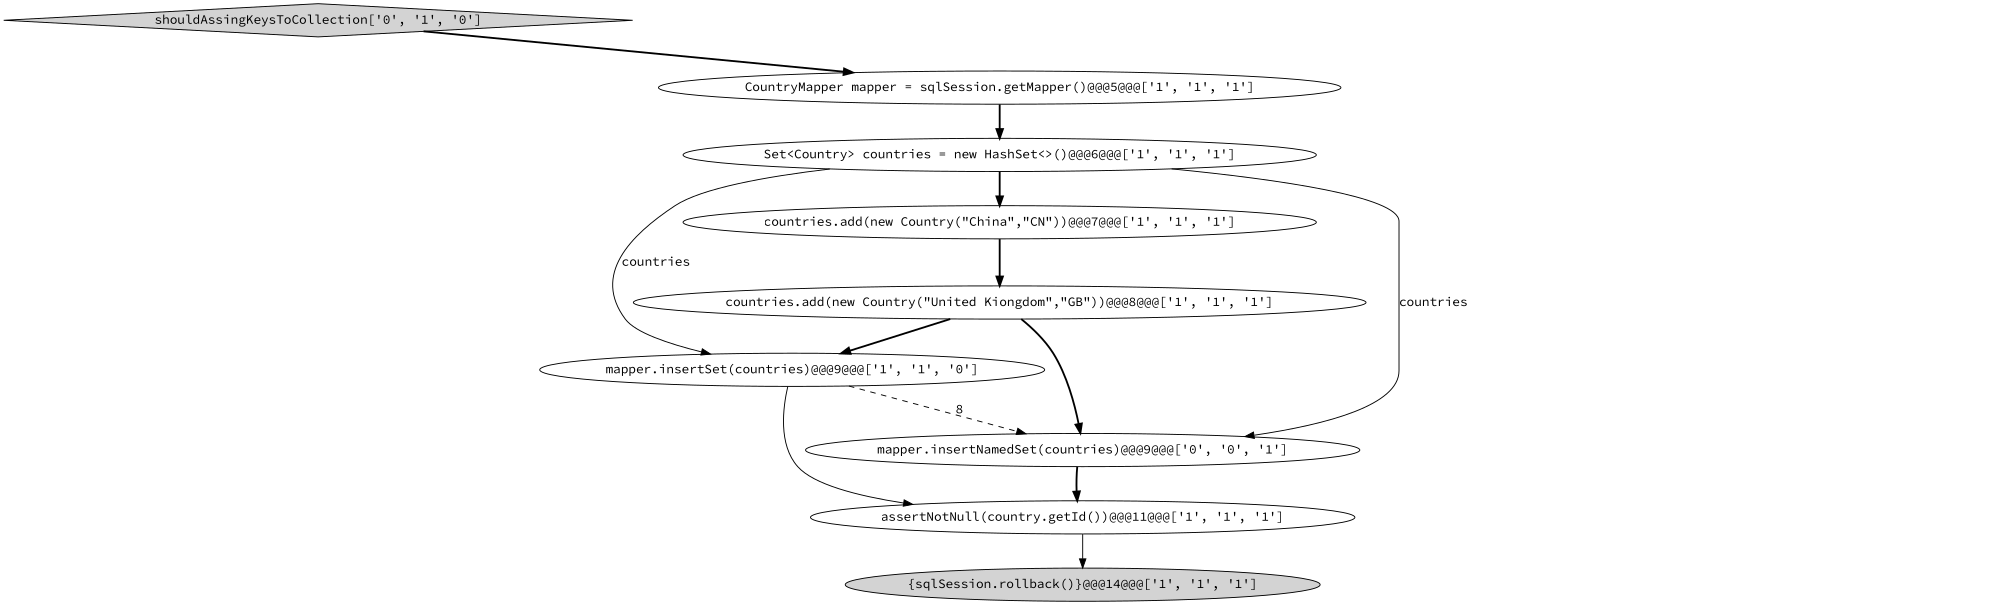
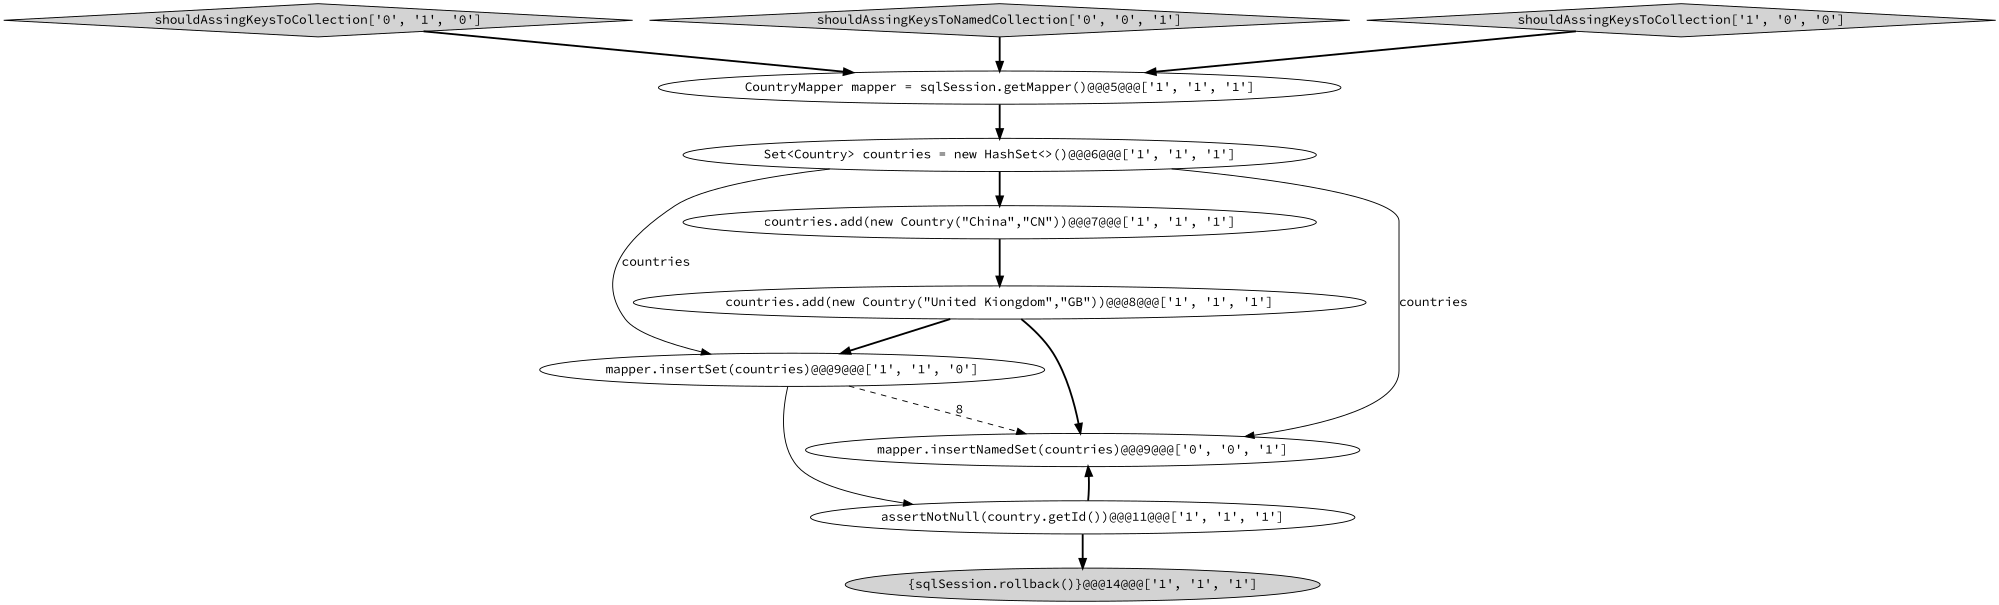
  digraph {
    fontname="Source Code Pro"
    node [fillcolor=white fontname="Source Code Pro" shape=ellipse style=filled]
    edge [fontname="Source Code Pro" style=bold]
    n1 [fillcolor=lightgray label="shouldAssingKeysToCollection['0', '1', '0']" shape=diamond]
    n2 [label="CountryMapper mapper = sqlSession.getMapper()@@@5@@@['1', '1', '1']"]
    n3 [label="Set<Country> countries = new HashSet<>()@@@6@@@['1', '1', '1']"]
+   n4 [fillcolor=lightgray label="shouldAssingKeysToNamedCollection['0', '0', '1']" shape=diamond]
    n5 [label="mapper.insertSet(countries)@@@9@@@['1', '1', '0']"]
    n6 [label="countries.add(new Country(\"China\",\"CN\"))@@@7@@@['1', '1', '1']"]
    n7 [label="mapper.insertNamedSet(countries)@@@9@@@['0', '0', '1']"]
    n8 [label="assertNotNull(country.getId())@@@11@@@['1', '1', '1']"]
    n9 [label="countries.add(new Country(\"United Kiongdom\",\"GB\"))@@@8@@@['1', '1', '1']"]
    n10 [fillcolor=lightgray label="{sqlSession.rollback()}@@@14@@@['1', '1', '1']"]
+   n11 [fillcolor=lightgray label="shouldAssingKeysToCollection['1', '0', '0']" shape=diamond]
    n1 -> n2
    n2 -> n3
    n3 -> n5 [label=countries style=solid]
    n3 -> n6
    n3 -> n7 [label=countries style=solid]
+   n4 -> n2
    n5 -> n7 [label=8 style=dashed]
    n5 -> n8 [style=solid]
    n6 -> n9
-   n7 -> n8
-   n8 -> n10 [style=solid]
+   n8 -> n7
+   n8 -> n10
    n9 -> n5
    n9 -> n7
+   n11 -> n2
  }
